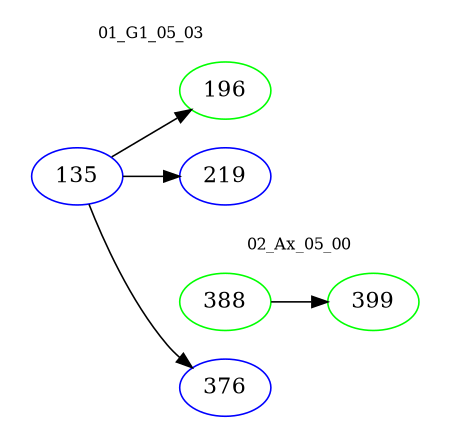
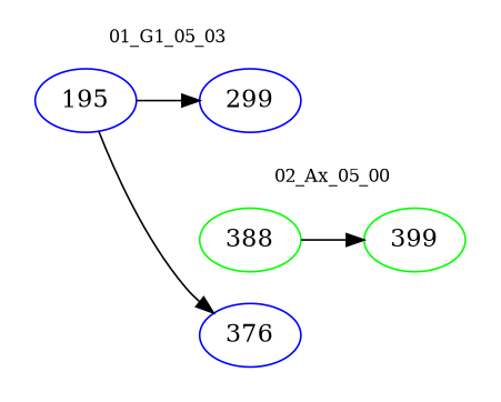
  digraph {
    rankdir=LR
    node [color=green]
    edge [color=black]
    n1 [label=388]
    n2 [color=blue label=376]
    n3 [label=399]
-   n4 [color=blue label=135]
-   n5 [color=blue label=219]
-   n6 [label=196]
+   n4 [color=blue label=195]
+   n5 [color=blue label=299]
    subgraph cluster_1 {
      color=white
      fontsize=10
      label="02_Ax_05_00"
      n1
      n2
      n3
    }
    subgraph cluster_2 {
      color=white
      fontsize=10
      label="01_G1_05_03"
      n4
      n5
-     n6
    }
    n1 -> n3
    n4 -> n2
    n4 -> n5
-   n4 -> n6
  }
